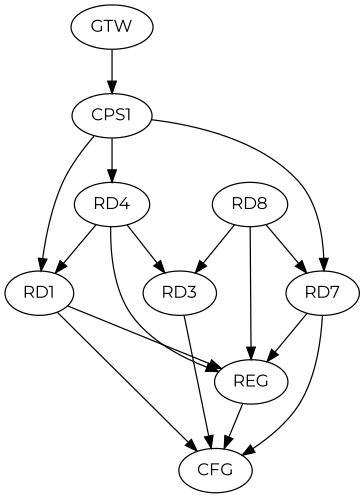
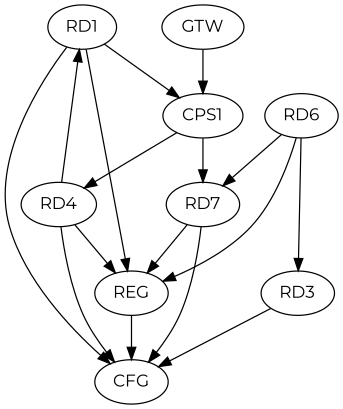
  strict digraph {
    fontname=Montserrat
    node [fontname=Montserrat]
    edge [fontname=Montserrat]
    n1 [label=RD1]
    n2 [label=REG]
    n3 [label=CFG]
    n4 [label=RD3]
    n5 [label=RD4]
-   n6 [label=RD8]
+   n6 [label=RD6]
    n7 [label=RD7]
    n8 [label=CPS1]
    n9 [label=GTW]
    n1 -> n2
    n1 -> n3
    n2 -> n3
    n4 -> n3
    n5 -> n1
    n5 -> n2
-   n5 -> n4
+   n5 -> n3
    n6 -> n2
    n6 -> n4
    n6 -> n7
    n7 -> n2
    n7 -> n3
-   n8 -> n1
+   n1 -> n8
    n8 -> n5
    n8 -> n7
    n9 -> n8
  }
